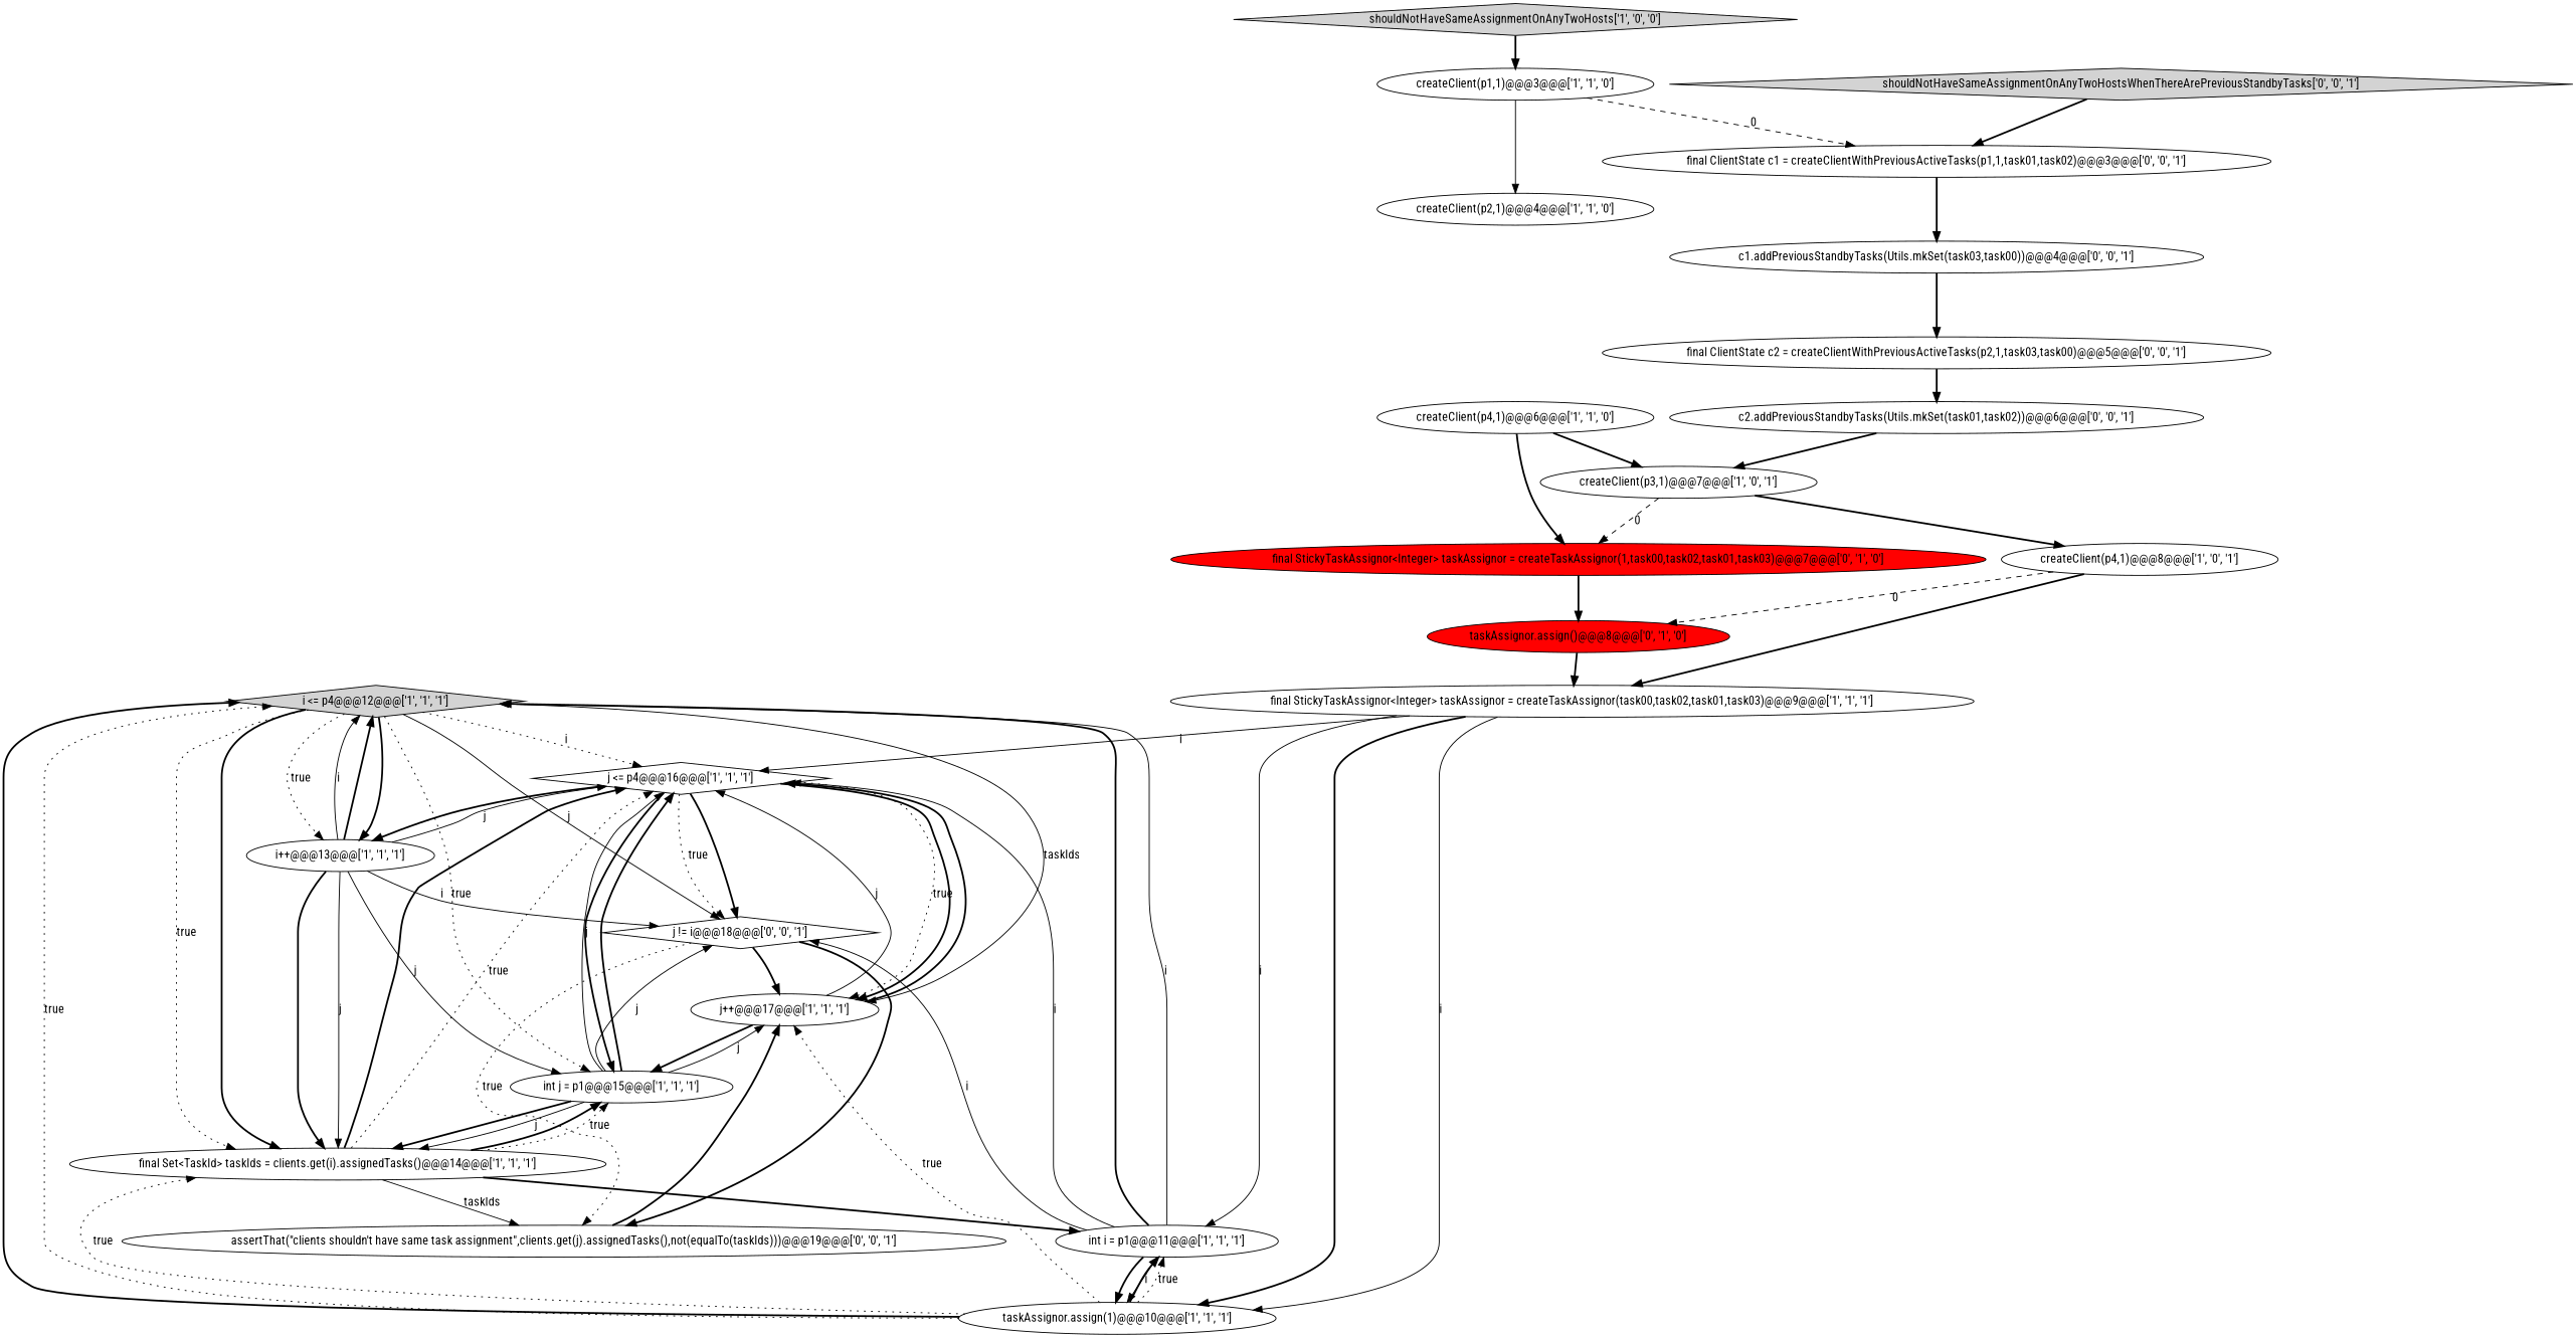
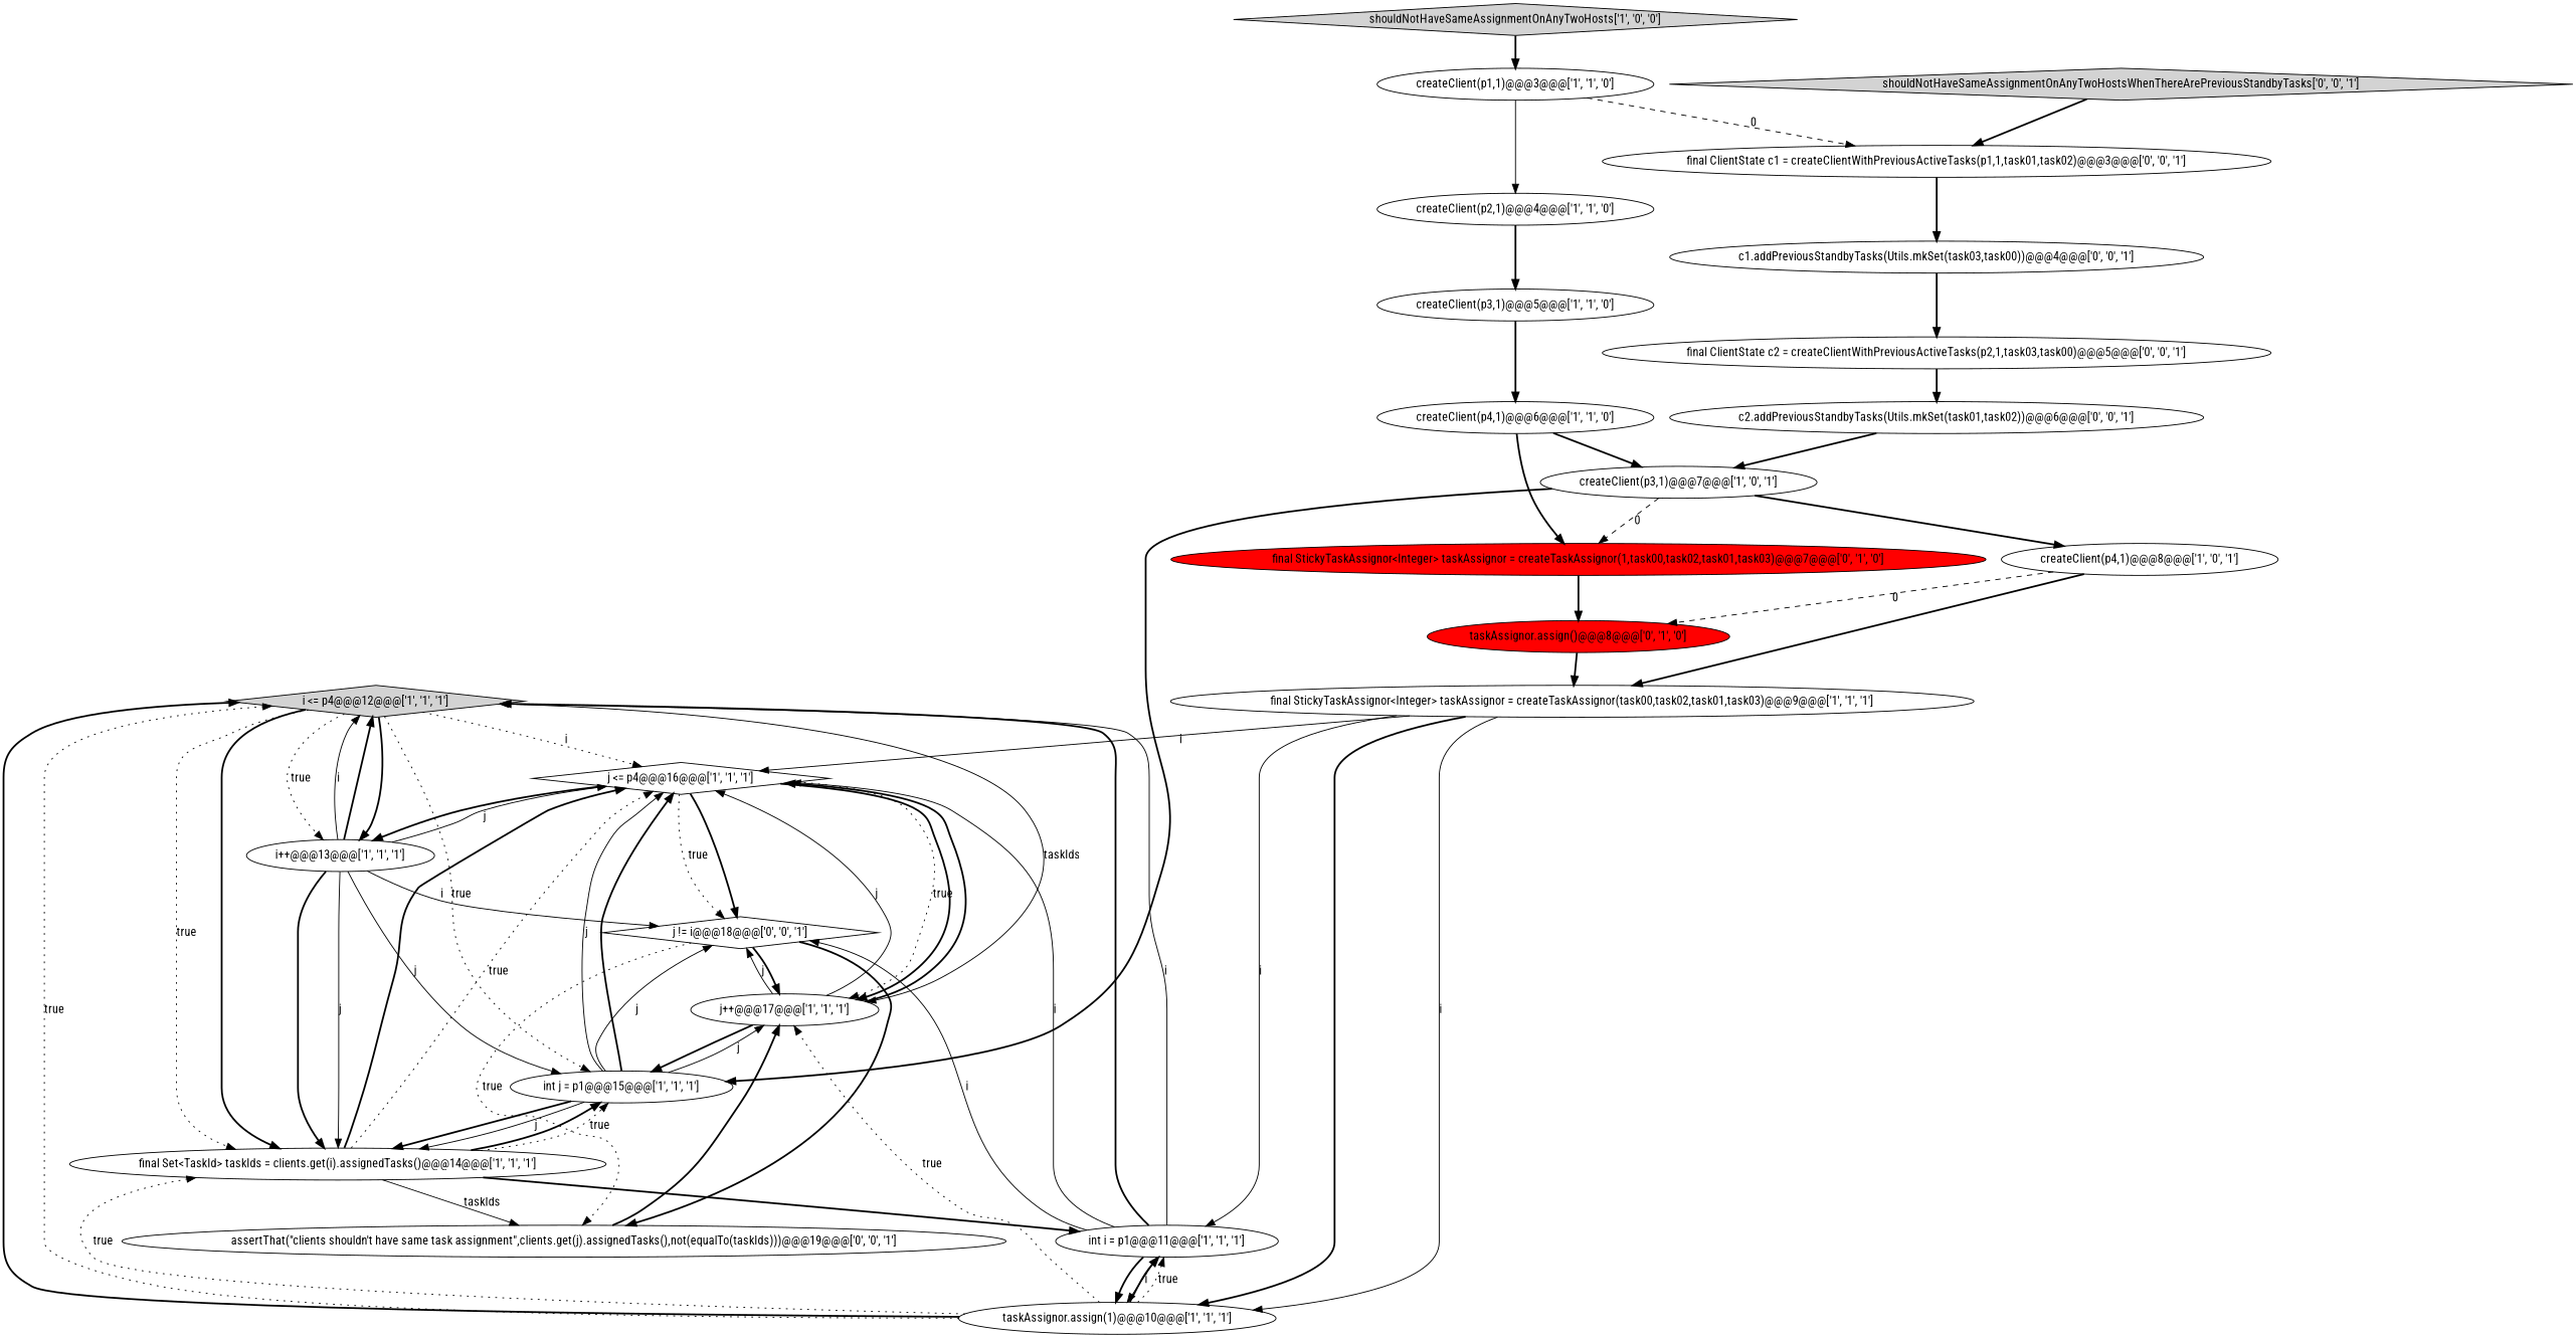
  digraph {
    fontname="Roboto Condensed"
    node [fillcolor=white fontname="Roboto Condensed" shape=ellipse style=filled]
    edge [fontname="Roboto Condensed" style=bold]
    n1 [fillcolor=lightgray label="i <= p4@@@12@@@['1', '1', '1']" shape=diamond]
    n2 [label="j <= p4@@@16@@@['1', '1', '1']" shape=diamond]
    n3 [label="final Set<TaskId> taskIds = clients.get(i).assignedTasks()@@@14@@@['1', '1', '1']"]
    n4 [label="i++@@@13@@@['1', '1', '1']"]
    n5 [label="j++@@@17@@@['1', '1', '1']"]
    n6 [label="int j = p1@@@15@@@['1', '1', '1']"]
    n7 [label="j != i@@@18@@@['0', '0', '1']" shape=diamond]
    n8 [label="int i = p1@@@11@@@['1', '1', '1']"]
    n9 [label="assertThat(\"clients shouldn't have same task assignment\",clients.get(j).assignedTasks(),not(equalTo(taskIds)))@@@19@@@['0', '0', '1']"]
    n10 [label="final ClientState c1 = createClientWithPreviousActiveTasks(p1,1,task01,task02)@@@3@@@['0', '0', '1']"]
    n11 [label="c1.addPreviousStandbyTasks(Utils.mkSet(task03,task00))@@@4@@@['0', '0', '1']"]
    n12 [label="final ClientState c2 = createClientWithPreviousActiveTasks(p2,1,task03,task00)@@@5@@@['0', '0', '1']"]
    n13 [fillcolor=red label="taskAssignor.assign()@@@8@@@['0', '1', '0']"]
    n14 [label="final StickyTaskAssignor<Integer> taskAssignor = createTaskAssignor(task00,task02,task01,task03)@@@9@@@['1', '1', '1']"]
    n15 [label="taskAssignor.assign(1)@@@10@@@['1', '1', '1']"]
    n16 [label="createClient(p1,1)@@@3@@@['1', '1', '0']"]
    n17 [label="createClient(p2,1)@@@4@@@['1', '1', '0']"]
+   n18 [label="createClient(p3,1)@@@5@@@['1', '1', '0']"]
    n19 [label="c2.addPreviousStandbyTasks(Utils.mkSet(task01,task02))@@@6@@@['0', '0', '1']"]
    n20 [label="createClient(p4,1)@@@6@@@['1', '1', '0']"]
    n21 [fillcolor=red label="final StickyTaskAssignor<Integer> taskAssignor = createTaskAssignor(1,task00,task02,task01,task03)@@@7@@@['0', '1', '0']"]
    n22 [label="createClient(p3,1)@@@7@@@['1', '0', '1']"]
    n23 [label="createClient(p4,1)@@@8@@@['1', '0', '1']"]
    n24 [fillcolor=lightgray label="shouldNotHaveSameAssignmentOnAnyTwoHostsWhenThereArePreviousStandbyTasks['0', '0', '1']" shape=diamond]
    n25 [fillcolor=lightgray label="shouldNotHaveSameAssignmentOnAnyTwoHosts['1', '0', '0']" shape=diamond]
    n1 -> n2 [label=i style=dotted]
    n1 -> n3
    n1 -> n3 [label=true style=dotted]
    n1 -> n4
    n1 -> n4 [label=true style=dotted]
    n1 -> n5 [label=taskIds style=solid]
    n1 -> n6 [label=true style=dotted]
    n2 -> n4
    n2 -> n5 [label=true style=dotted]
    n2 -> n5
-   n2 -> n6
+   n22 -> n6
    n2 -> n7
    n2 -> n7 [label=true style=dotted]
    n3 -> n2
    n3 -> n2 [label=true style=dotted]
    n3 -> n6
    n3 -> n6 [label=true style=dotted]
    n3 -> n8
    n3 -> n9 [label=taskIds style=solid]
    n4 -> n1 [label=i style=solid]
    n4 -> n1
    n4 -> n2 [label=j style=solid]
    n4 -> n3 [label=j style=solid]
    n4 -> n3
    n4 -> n6 [label=j style=solid]
    n4 -> n7 [label=i style=solid]
    n5 -> n2
    n5 -> n2 [label=j style=solid]
    n5 -> n6
-   n1 -> n7 [label=j style=solid]
+   n5 -> n7 [label=j style=solid]
    n6 -> n2 [label=j style=solid]
    n6 -> n2
    n6 -> n3
    n6 -> n3 [label=j style=solid]
    n6 -> n5 [label=j style=solid]
    n6 -> n7 [label=j style=solid]
    n7 -> n5
    n7 -> n9
    n7 -> n9 [label=true style=dotted]
    n8 -> n1 [label=i style=solid]
    n8 -> n1
    n8 -> n2 [label=i style=solid]
    n8 -> n7 [label=i style=solid]
    n8 -> n15
    n8 -> n15 [label=i style=solid]
    n9 -> n5
    n10 -> n11
    n11 -> n12
    n12 -> n19
    n13 -> n14
    n14 -> n2 [label=i style=solid]
    n14 -> n8 [label=i style=solid]
    n14 -> n15
    n14 -> n15 [label=i style=solid]
    n15 -> n1
    n15 -> n1 [label=true style=dotted]
    n15 -> n3 [label=true style=dotted]
    n15 -> n5 [label=true style=dotted]
    n15 -> n8
    n15 -> n8 [label=true style=dotted]
    n16 -> n10 [label=0 style=dashed]
    n16 -> n17 [style=solid]
+   n17 -> n18
+   n18 -> n20
    n19 -> n22
    n20 -> n21
    n20 -> n22
    n21 -> n13
    n22 -> n21 [label=0 style=dashed]
    n22 -> n23
    n23 -> n13 [label=0 style=dashed]
    n23 -> n14
    n24 -> n10
    n25 -> n16
  }
